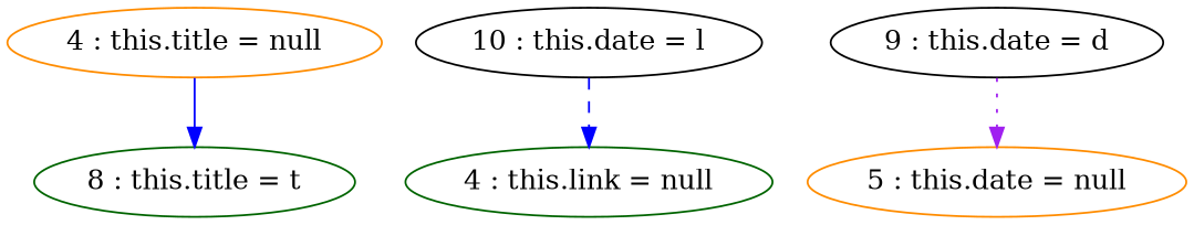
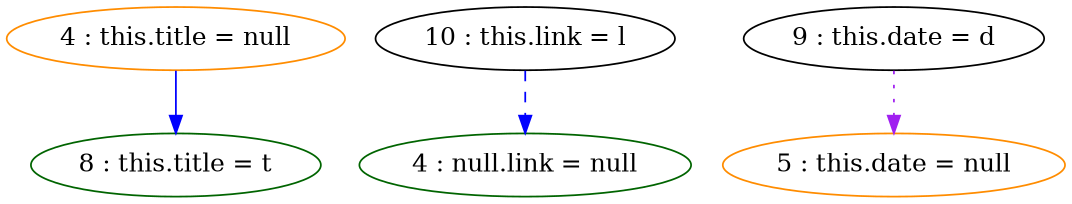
  digraph {
    node [color=darkgreen]
    edge [color=blue]
    "8 : this.title = t"
    "4 : this.title = null" [color=darkorange]
-   "4 : this.link = null"
-   "10 : this.link = l" [color=black label="10 : this.date = l"]
+   "4 : this.link = null" [label="4 : null.link = null"]
+   "10 : this.link = l" [color=black]
    "9 : this.date = d" [color=black]
    "5 : this.date = null" [color=darkorange]
    "4 : this.title = null" -> "8 : this.title = t" [style=solid]
    "10 : this.link = l" -> "4 : this.link = null" [style=dashed]
    "9 : this.date = d" -> "5 : this.date = null" [color=purple style=dotted]
  }
